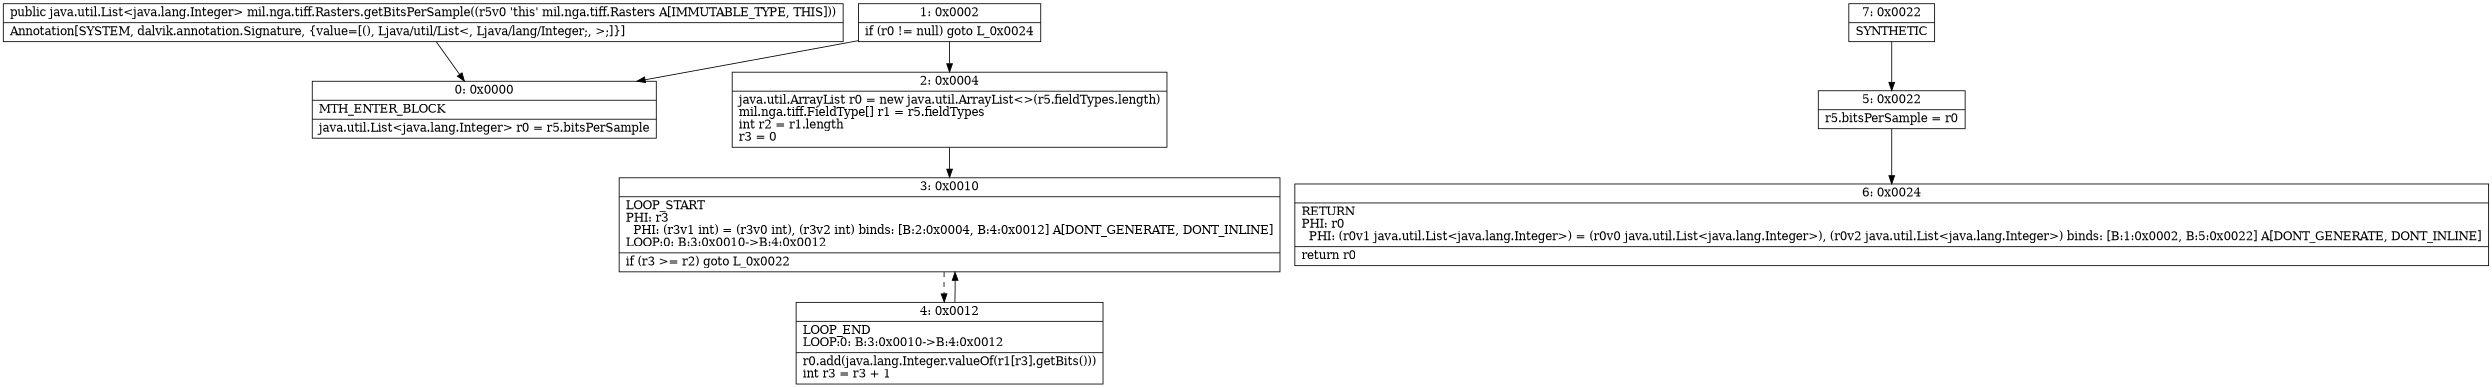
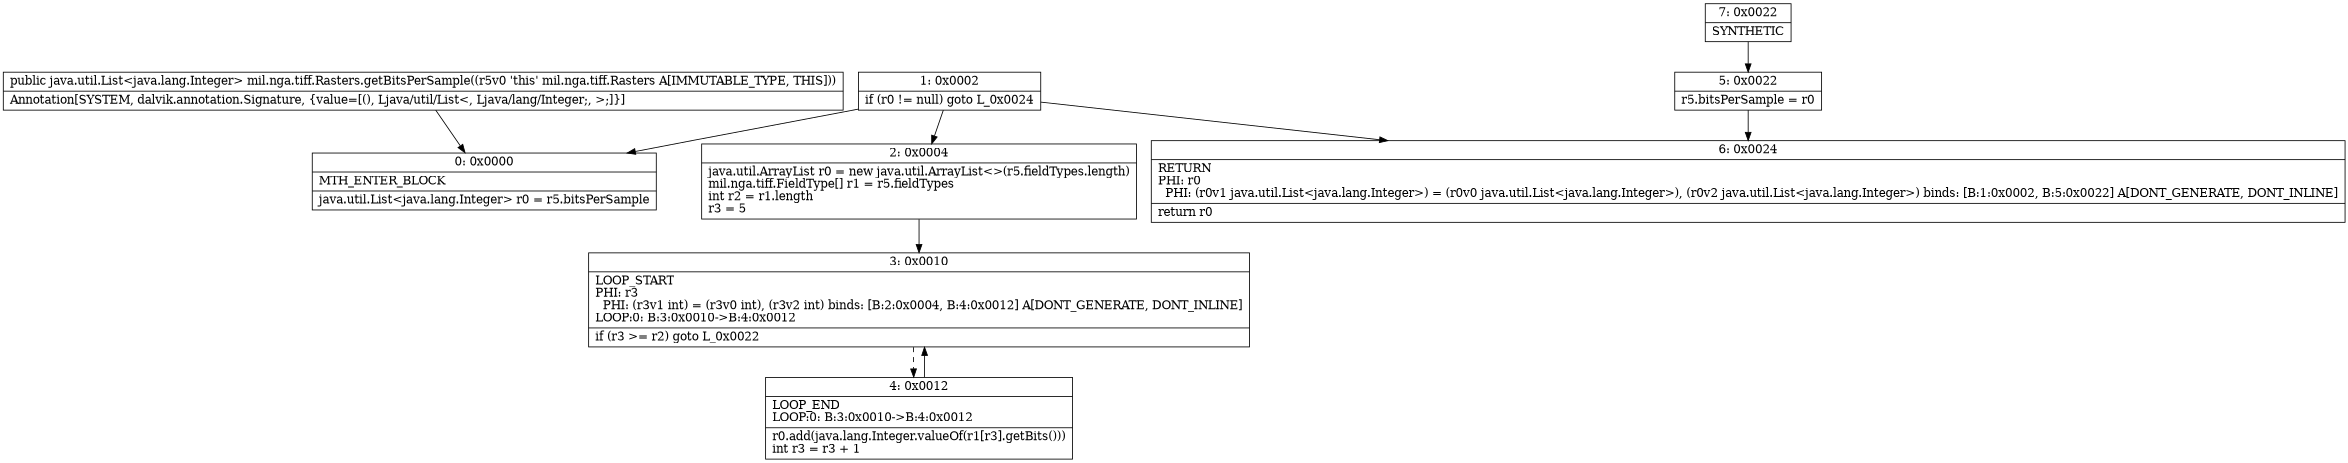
  digraph {
    node [shape=record]
    n1 [label="{0\:\ 0x0000|MTH_ENTER_BLOCK\l|java.util.List\<java.lang.Integer\> r0 = r5.bitsPerSample\l}"]
    n2 [label="{1\:\ 0x0002|if (r0 != null) goto L_0x0024\l}"]
-   n3 [label="{2\:\ 0x0004|java.util.ArrayList r0 = new java.util.ArrayList\<\>(r5.fieldTypes.length)\lmil.nga.tiff.FieldType[] r1 = r5.fieldTypes\lint r2 = r1.length\lr3 = 0\l}"]
+   n3 [label="{2\:\ 0x0004|java.util.ArrayList r0 = new java.util.ArrayList\<\>(r5.fieldTypes.length)\lmil.nga.tiff.FieldType[] r1 = r5.fieldTypes\lint r2 = r1.length\lr3 = 5\l}"]
    n4 [label="{6\:\ 0x0024|RETURN\lPHI: r0 \l  PHI: (r0v1 java.util.List\<java.lang.Integer\>) = (r0v0 java.util.List\<java.lang.Integer\>), (r0v2 java.util.List\<java.lang.Integer\>) binds: [B:1:0x0002, B:5:0x0022] A[DONT_GENERATE, DONT_INLINE]\l|return r0\l}"]
    n5 [label="{3\:\ 0x0010|LOOP_START\lPHI: r3 \l  PHI: (r3v1 int) = (r3v0 int), (r3v2 int) binds: [B:2:0x0004, B:4:0x0012] A[DONT_GENERATE, DONT_INLINE]\lLOOP:0: B:3:0x0010\-\>B:4:0x0012\l|if (r3 \>= r2) goto L_0x0022\l}"]
    n6 [label="{4\:\ 0x0012|LOOP_END\lLOOP:0: B:3:0x0010\-\>B:4:0x0012\l|r0.add(java.lang.Integer.valueOf(r1[r3].getBits()))\lint r3 = r3 + 1\l}"]
    n7 [label="{7\:\ 0x0022|SYNTHETIC\l}"]
    n8 [label="{5\:\ 0x0022|r5.bitsPerSample = r0\l}"]
    n9 [label="{public java.util.List\<java.lang.Integer\> mil.nga.tiff.Rasters.getBitsPerSample((r5v0 'this' mil.nga.tiff.Rasters A[IMMUTABLE_TYPE, THIS]))  | Annotation[SYSTEM, dalvik.annotation.Signature, \{value=[(), Ljava\/util\/List\<, Ljava\/lang\/Integer;, \>;]\}]\l}"]
    n2 -> n1
    n2 -> n3 [style=solid]
+   n2 -> n4
    n3 -> n5
    n5 -> n6 [style=dashed]
    n6 -> n5
    n7 -> n8
    n8 -> n4
    n9 -> n1
  }
